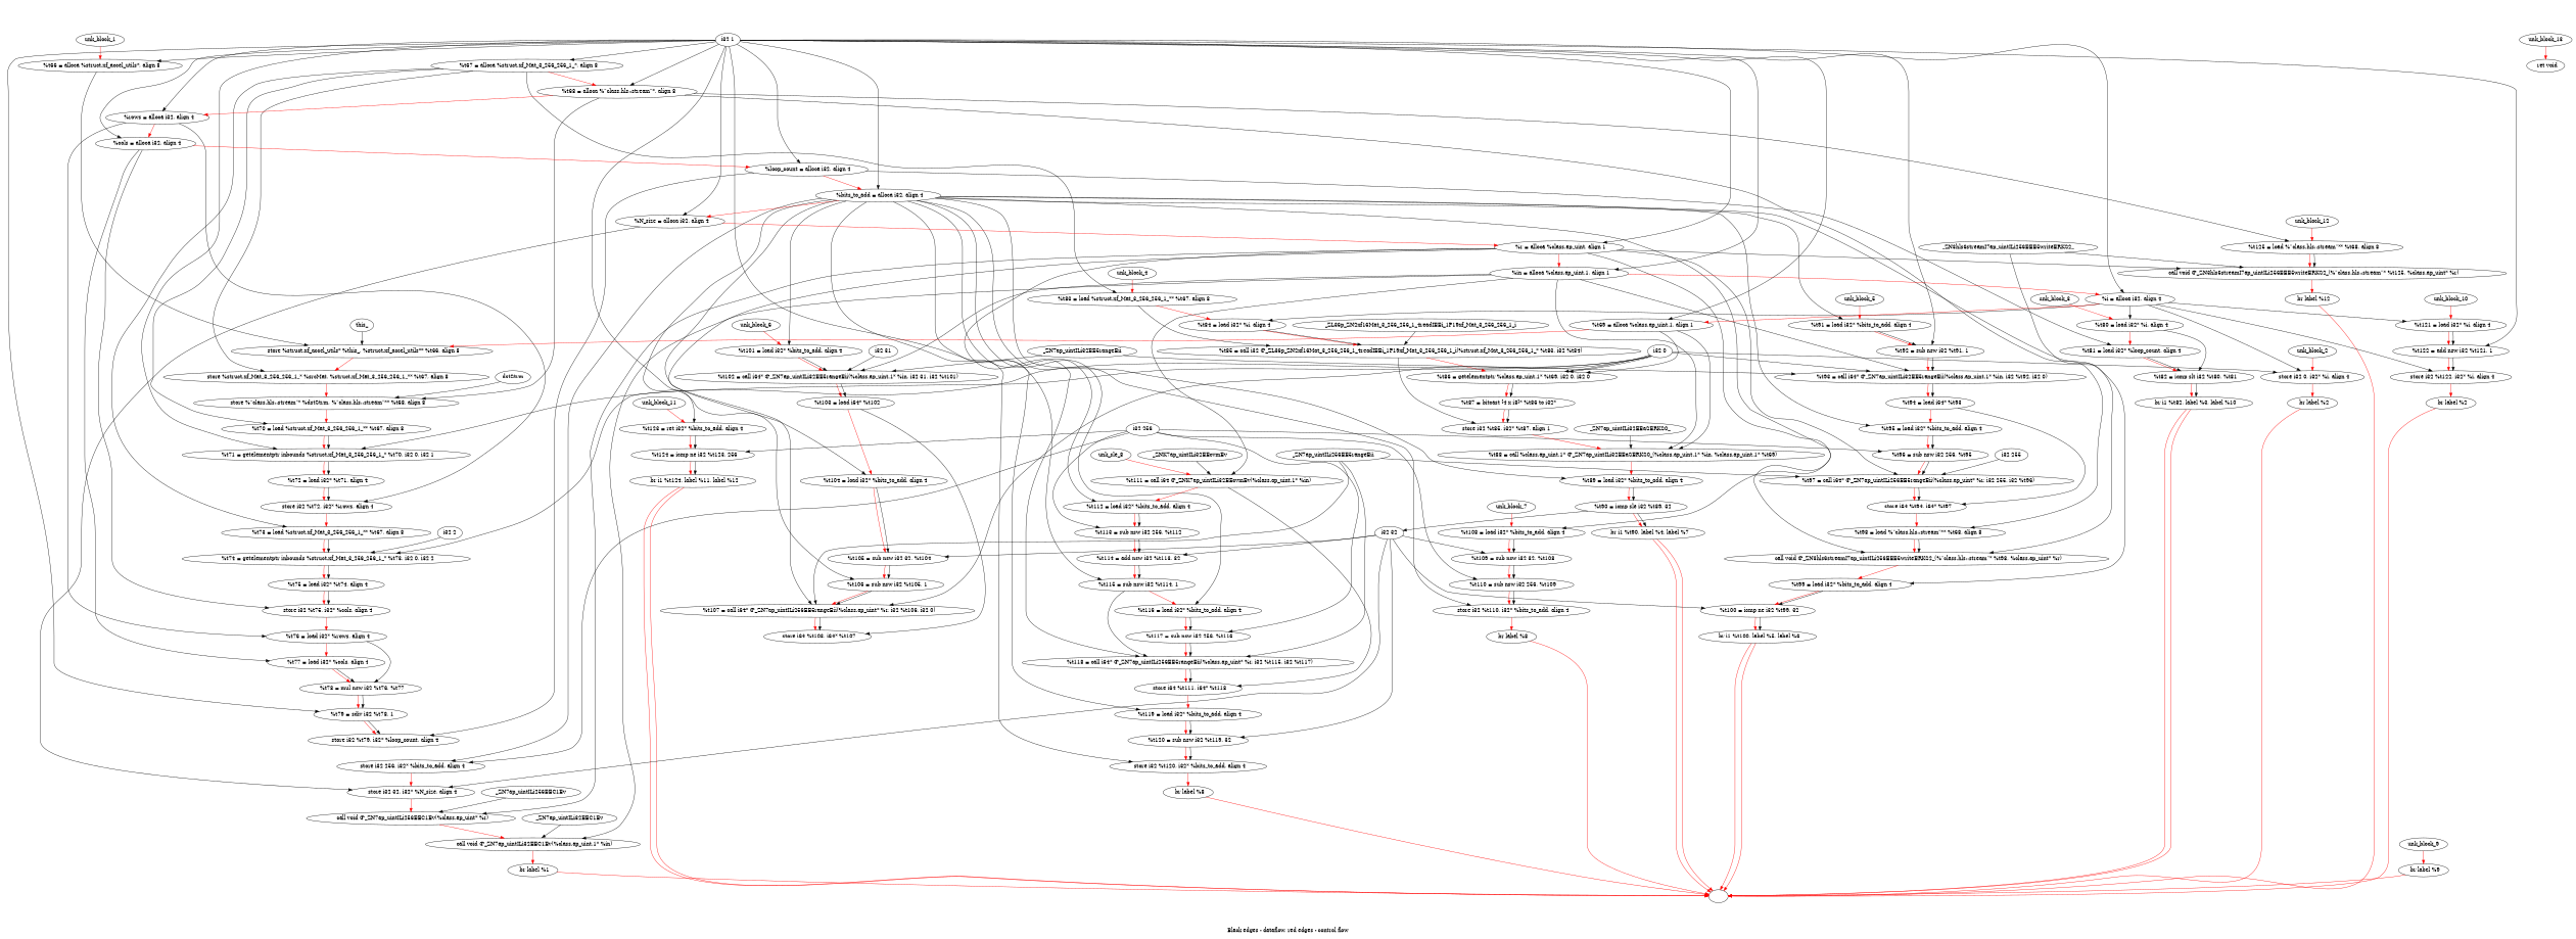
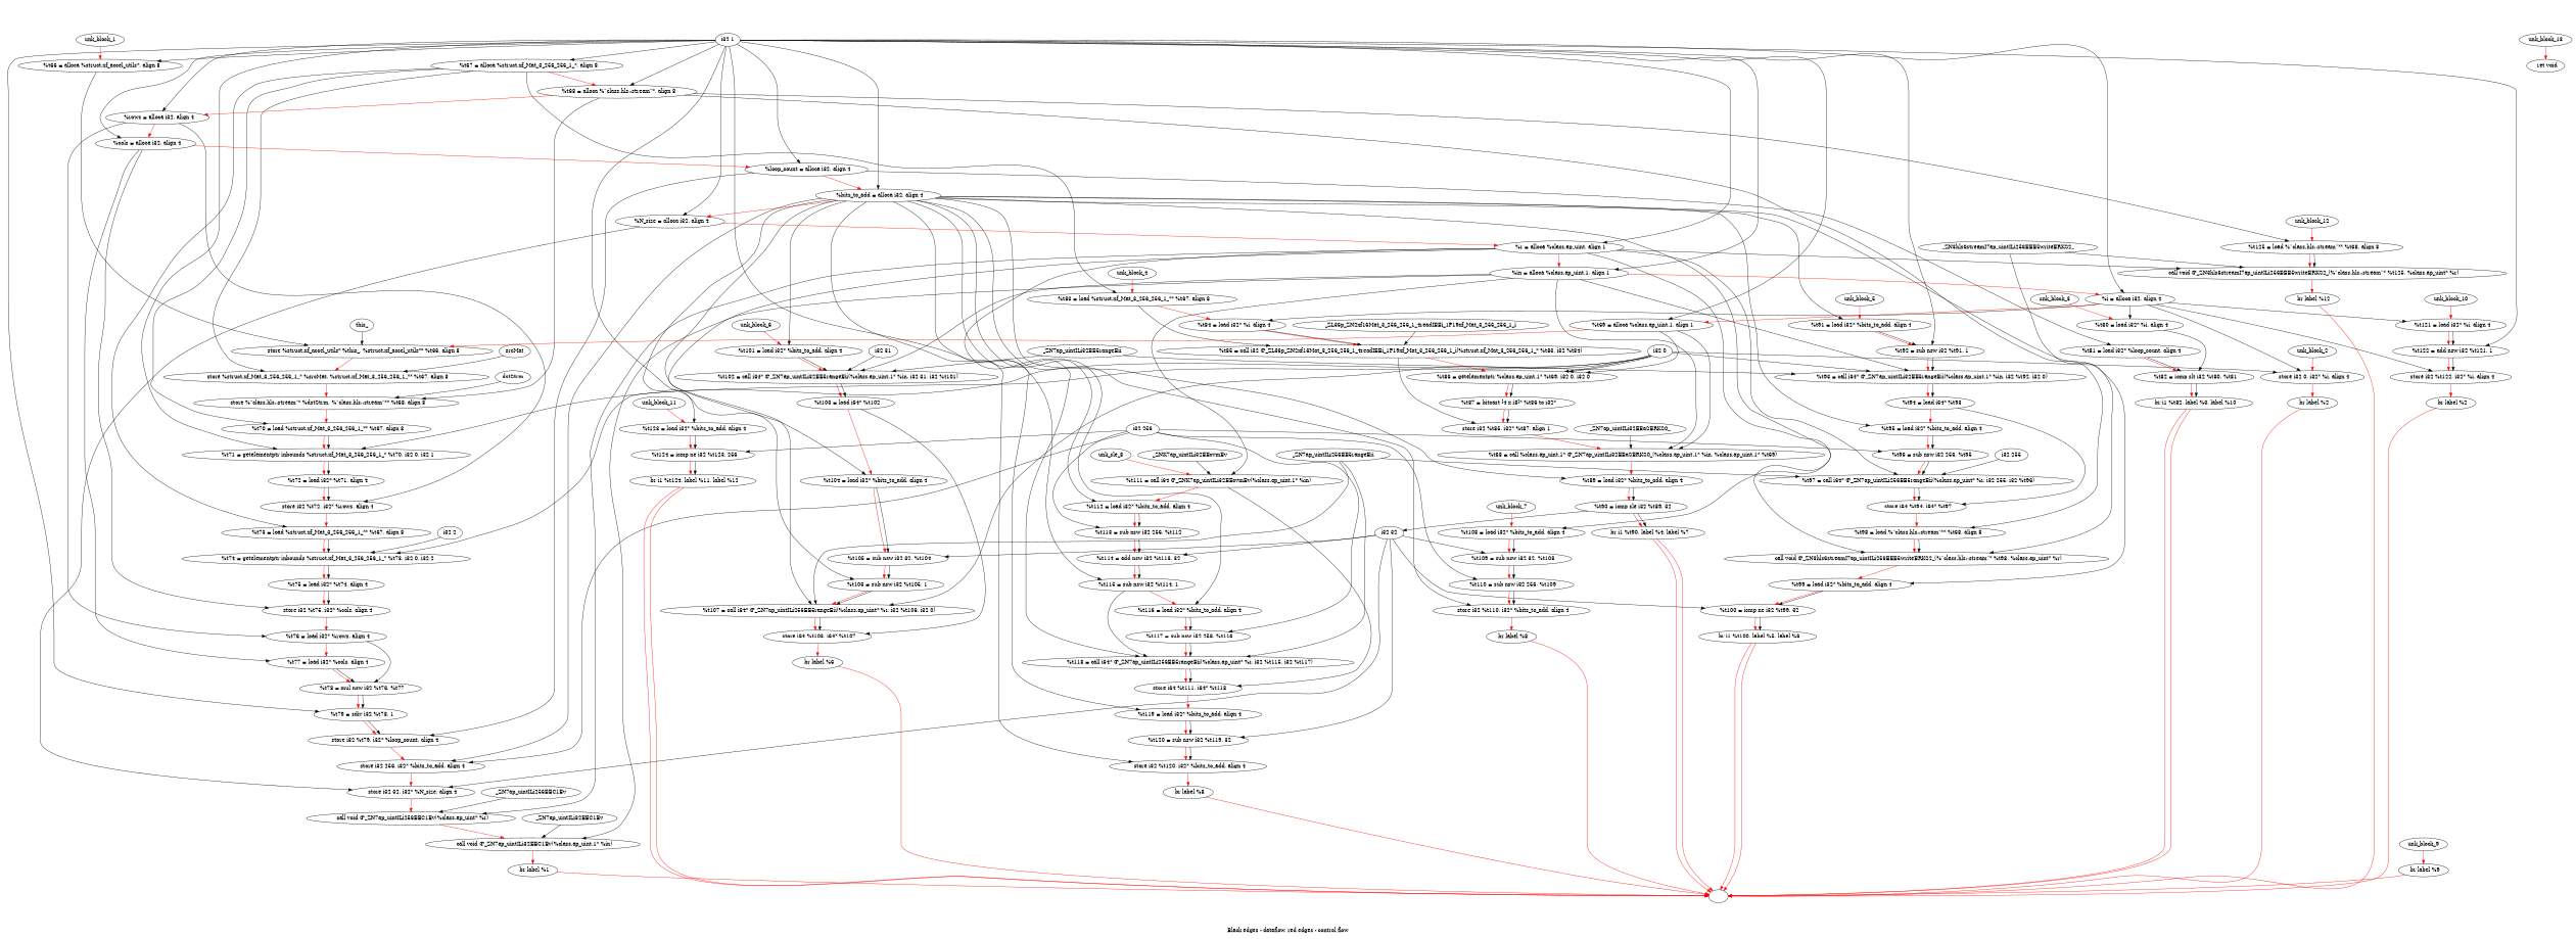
  digraph {
    compound=true
    label="Black edges - dataflow, red edges - control flow"
    n1 [label="  %t66 = alloca %struct.xf_accel_utils*, align 8"]
    n2 [label="  store %struct.xf_accel_utils* %this_, %struct.xf_accel_utils** %t66, align 8"]
    n3 [label="  %t67 = alloca %struct.xf_Mat_3_256_256_1_*, align 8"]
    n4 [label="  %t68 = alloca %\"class.hls::stream\"*, align 8"]
    n5 [label="  store %struct.xf_Mat_3_256_256_1_* %srcMat, %struct.xf_Mat_3_256_256_1_** %t67, align 8"]
    n6 [label="  %t70 = load %struct.xf_Mat_3_256_256_1_** %t67, align 8"]
    n7 [label="  %t73 = load %struct.xf_Mat_3_256_256_1_** %t67, align 8"]
    n8 [label="  %t83 = load %struct.xf_Mat_3_256_256_1_** %t67, align 8"]
    n9 [label="  %rows = alloca i32, align 4"]
    n10 [label="  store %\"class.hls::stream\"* %dstStrm, %\"class.hls::stream\"** %t68, align 8"]
    n11 [label="  %t98 = load %\"class.hls::stream\"** %t68, align 8"]
    n12 [label="  %t125 = load %\"class.hls::stream\"** %t68, align 8"]
    n13 [label="  %t71 = getelementptr inbounds %struct.xf_Mat_3_256_256_1_* %t70, i32 0, i32 1"]
    n14 [label="  %t74 = getelementptr inbounds %struct.xf_Mat_3_256_256_1_* %t73, i32 0, i32 2"]
    n15 [label="  %t84 = load i32* %i, align 4"]
    n16 [label="  %t85 = call i32 @_ZL36p_ZN2xf16Mat_3_256_256_1_4readIEEi_1P19xf_Mat_3_256_256_1_i(%struct.xf_Mat_3_256_256_1_* %t83, i32 %t84)"]
    n17 [label="  %cols = alloca i32, align 4"]
    n18 [label="  store i32 %t72, i32* %rows, align 4"]
    n19 [label="  %t76 = load i32* %rows, align 4"]
    n20 [label="  call void @_ZN3hls6streamI7ap_uintILi256EEE5writeERKS2_(%\"class.hls::stream\"* %t98, %class.ap_uint* %r)"]
    n21 [label="  call void @_ZN3hls6streamI7ap_uintILi256EEE5writeERKS2_(%\"class.hls::stream\"* %t125, %class.ap_uint* %r)"]
    n22 [label="  %loop_count = alloca i32, align 4"]
    n23 [label="  store i32 %t75, i32* %cols, align 4"]
    n24 [label="  %t77 = load i32* %cols, align 4"]
    n25 [label="  %t78 = mul nsw i32 %t76, %t77"]
    n26 [label="  %bits_to_add = alloca i32, align 4"]
    n27 [label="  store i32 %t79, i32* %loop_count, align 4"]
    n28 [label="  %t81 = load i32* %loop_count, align 4"]
    n29 [label="  %N_size = alloca i32, align 4"]
    n30 [label="  store i32 256, i32* %bits_to_add, align 4"]
    n31 [label="  %t89 = load i32* %bits_to_add, align 4"]
    n32 [label="  %t91 = load i32* %bits_to_add, align 4"]
    n33 [label="  %t95 = load i32* %bits_to_add, align 4"]
    n34 [label="  %t99 = load i32* %bits_to_add, align 4"]
    n35 [label="  %t101 = load i32* %bits_to_add, align 4"]
    n36 [label="  %t104 = load i32* %bits_to_add, align 4"]
    n37 [label="  %t108 = load i32* %bits_to_add, align 4"]
    n38 [label="  store i32 %t110, i32* %bits_to_add, align 4"]
    n39 [label="  %t112 = load i32* %bits_to_add, align 4"]
    n40 [label="  %t116 = load i32* %bits_to_add, align 4"]
    n41 [label="  %t119 = load i32* %bits_to_add, align 4"]
    n42 [label="  store i32 %t120, i32* %bits_to_add, align 4"]
-   n43 [label="%t123 = ret i32* %bits_to_add, align 4"]
+   n43 [label="  %t123 = load i32* %bits_to_add, align 4"]
    n44 [label="  %t82 = icmp slt i32 %t80, %t81"]
    n45 [label="  %r = alloca %class.ap_uint, align 1"]
    n46 [label="  store i32 32, i32* %N_size, align 4"]
    n47 [label="  %t90 = icmp sle i32 %t89, 32"]
    n48 [label="  %t92 = sub nsw i32 %t91, 1"]
    n49 [label="  %t96 = sub nsw i32 256, %t95"]
    n50 [label="  %t100 = icmp ne i32 %t99, 32"]
    n51 [label="  %t102 = call i64* @_ZN7ap_uintILi32EE5rangeEii(%class.ap_uint.1* %in, i32 31, i32 %t101)"]
    n52 [label="  %t105 = sub nsw i32 32, %t104"]
    n53 [label="  %t109 = sub nsw i32 32, %t108"]
    n54 [label="  br label %8"]
    n55 [label="  %t113 = sub nsw i32 256, %t112"]
    n56 [label="  %t117 = sub nsw i32 256, %t116"]
    n57 [label="  %t120 = sub nsw i32 %t119, 32"]
    n58 [label="  br label %8"]
    n59 [label="  %t124 = icmp ne i32 %t123, 256"]
    n60 [label="  %in = alloca %class.ap_uint.1, align 1"]
    n61 [label="  call void @_ZN7ap_uintILi256EEC1Ev(%class.ap_uint* %r)"]
    n62 [label="  %t97 = call i64* @_ZN7ap_uintILi256EE5rangeEii(%class.ap_uint* %r, i32 255, i32 %t96)"]
    n63 [label="  %t107 = call i64* @_ZN7ap_uintILi256EE5rangeEii(%class.ap_uint* %r, i32 %t106, i32 0)"]
    n64 [label="  %t118 = call i64* @_ZN7ap_uintILi256EE5rangeEii(%class.ap_uint* %r, i32 %t115, i32 %t117)"]
    n65 [label="  %i = alloca i32, align 4"]
    n66 [label="  call void @_ZN7ap_uintILi32EEC1Ev(%class.ap_uint.1* %in)"]
    n67 [label="  %t88 = call %class.ap_uint.1* @_ZN7ap_uintILi32EEaSERKS0_(%class.ap_uint.1* %in, %class.ap_uint.1* %t69)"]
    n68 [label="  %t93 = call i64* @_ZN7ap_uintILi32EE5rangeEii(%class.ap_uint.1* %in, i32 %t92, i32 0)"]
    n69 [label="  %t111 = call i64 @_ZNK7ap_uintILi32EEcvmEv(%class.ap_uint.1* %in)"]
    n70 [label="  store i64 %t94, i64* %t97"]
    n71 [label="  store i64 %t103, i64* %t107"]
    n72 [label="  store i64 %t111, i64* %t118"]
    n73 [label="  br label %12"]
    n74 [label="  %t69 = alloca %class.ap_uint.1, align 1"]
    n75 [label="  store i32 0, i32* %i, align 4"]
    n76 [label="  %t80 = load i32* %i, align 4"]
    n77 [label="  %t121 = load i32* %i, align 4"]
    n78 [label="  store i32 %t122, i32* %i, align 4"]
    n79 [label="  br label %1"]
    n80 [label="  %t94 = load i64* %t93"]
    n81 [label="  %t103 = load i64* %t102"]
    n82 [label="  %t86 = getelementptr %class.ap_uint.1* %t69, i32 0, i32 0"]
    n83 [label="  br label %2"]
    n84 [label="  %t122 = add nsw i32 %t121, 1"]
    n85 [label="  br label %2"]
    n86 [label="  %t87 = bitcast [4 x i8]* %t86 to i32*"]
    n87 [label="  %t72 = load i32* %t71, align 4"]
    n88 [label="  %t75 = load i32* %t74, align 4"]
    n89 [label="  %t79 = sdiv i32 %t78, 1"]
    ""
    unk_block_1
    "i32 1"
    n93 [label="  %t106 = sub nsw i32 %t105, 1"]
    n94 [label="  %t115 = sub nsw i32 %t114, 1"]
    this_
+   srcMat
    dstStrm
    "i32 0"
    "i32 2"
    "i32 256"
    n101 [label="  %t110 = sub nsw i32 256, %t109"]
    n102 [label="  %t114 = add nsw i32 %t113, 32"]
    n103 [label="  br i1 %t124, label %11, label %12"]
    "i32 32"
    n105 [label="  br i1 %t90, label %4, label %7"]
    n106 [label="  br i1 %t100, label %5, label %6"]
    _ZN7ap_uintILi256EEC1Ev
    _ZN7ap_uintILi32EEC1Ev
    unk_block_2
    n110 [label="  br i1 %t82, label %3, label %10"]
    unk_block_3
    n112 [label="  store i32 %t85, i32* %t87, align 1"]
    unk_block_4
    _ZL36p_ZN2xf16Mat_3_256_256_1_4readIEEi_1P19xf_Mat_3_256_256_1_i
    _ZN7ap_uintILi32EEaSERKS0_
    unk_block_5
    _ZN7ap_uintILi32EE5rangeEii
    "i32 255"
    _ZN7ap_uintILi256EE5rangeEii
    _ZN3hls6streamI7ap_uintILi256EEE5writeERKS2_
+   n121 [label="  br label %6"]
    unk_block_6
    "i32 31"
    unk_block_7
    n125 [label=unk_sle_8]
    _ZNK7ap_uintILi32EEcvmEv
    n127 [label="  br label %9"]
    unk_block_9
    unk_block_10
    unk_block_11
    unk_block_12
    n132 [label="  ret void"]
    unk_block_13
    n1 -> n2
    n2 -> n5 [color=red weight=2]
    n3 -> n4 [color=red weight=2]
    n3 -> n5
    n3 -> n6
    n3 -> n7
    n3 -> n8
    n4 -> n9 [color=red weight=2]
    n4 -> n10
    n4 -> n11
    n4 -> n12
    n5 -> n10 [color=red weight=2]
    n6 -> n13 [color=red weight=2]
    n6 -> n13
    n7 -> n14 [color=red weight=2]
    n7 -> n14
    n8 -> n15 [color=red weight=2]
    n8 -> n16
    n9 -> n17 [color=red weight=2]
    n9 -> n18
    n9 -> n19
    n10 -> n6 [color=red weight=2]
    n11 -> n20 [color=red weight=2]
    n11 -> n20
    n12 -> n21 [color=red weight=2]
    n12 -> n21
    n13 -> n87 [color=red weight=2]
    n13 -> n87
    n14 -> n88 [color=red weight=2]
    n14 -> n88
    n15 -> n16 [color=red weight=2]
    n15 -> n16
    n16 -> n82 [color=red weight=2]
    n16 -> n112
    n17 -> n22 [color=red weight=2]
    n17 -> n23
    n17 -> n24
    n18 -> n7 [color=red weight=2]
    n19 -> n24 [color=red weight=2]
    n19 -> n25
    n20 -> n34 [color=red weight=2]
    n21 -> n73 [color=red weight=2]
    n22 -> n26 [color=red weight=2]
    n22 -> n27
    n22 -> n28
    n23 -> n19 [color=red weight=2]
    n24 -> n25 [color=red weight=2]
    n24 -> n25
    n25 -> n89 [color=red weight=2]
    n25 -> n89
    n26 -> n29 [color=red weight=2]
    n26 -> n30
    n26 -> n31
    n26 -> n32
    n26 -> n33
    n26 -> n34
    n26 -> n35
    n26 -> n36
    n26 -> n37
    n26 -> n38
    n26 -> n39
    n26 -> n40
    n26 -> n41
    n26 -> n42
    n26 -> n43
+   n27 -> n30 [color=red weight=2]
    n28 -> n44 [color=red weight=2]
    n28 -> n44
    n29 -> n45 [color=red weight=2]
    n29 -> n46
    n30 -> n46 [color=red weight=2]
    n31 -> n47 [color=red weight=2]
    n31 -> n47
    n32 -> n48 [color=red weight=2]
    n32 -> n48
    n33 -> n49 [color=red weight=2]
    n33 -> n49
    n34 -> n50 [color=red weight=2]
    n34 -> n50
    n35 -> n51 [color=red weight=2]
    n35 -> n51
    n36 -> n52 [color=red weight=2]
    n36 -> n52
    n37 -> n53 [color=red weight=2]
    n37 -> n53
    n38 -> n54 [color=red weight=2]
    n39 -> n55 [color=red weight=2]
    n39 -> n55
    n40 -> n56 [color=red weight=2]
    n40 -> n56
    n41 -> n57 [color=red weight=2]
    n41 -> n57
    n42 -> n58 [color=red weight=2]
    n43 -> n59 [color=red weight=2]
    n43 -> n59
    n44 -> n110 [color=red weight=2]
    n44 -> n110
    n45 -> n20
    n45 -> n21
    n45 -> n60 [color=red weight=2]
    n45 -> n61
    n45 -> n62
    n45 -> n63
    n45 -> n64
    n46 -> n61 [color=red weight=2]
    n47 -> "i32 32"
    n47 -> n105 [color=red weight=2]
    n47 -> n105
    n48 -> n68 [color=red weight=2]
    n48 -> n68
    n49 -> n62 [color=red weight=2]
    n49 -> n62
    n50 -> n106 [color=red weight=2]
    n50 -> n106
    n51 -> n81 [color=red weight=2]
    n51 -> n81
    n52 -> n93 [color=red weight=2]
    n52 -> n93
    n53 -> n101 [color=red weight=2]
    n53 -> n101
    n54 -> "" [color=red]
    n55 -> n102 [color=red weight=2]
    n55 -> n102
    n56 -> n64 [color=red weight=2]
    n56 -> n64
    n57 -> n42 [color=red weight=2]
    n57 -> n42
    n58 -> "" [color=red]
    n59 -> n103 [color=red weight=2]
    n59 -> n103
    n60 -> n51
    n60 -> n65 [color=red weight=2]
    n60 -> n66
    n60 -> n67
    n60 -> n68
    n60 -> n69
    n61 -> n66 [color=red weight=2]
    n62 -> n70 [color=red weight=2]
    n62 -> n70
    n63 -> n71 [color=red weight=2]
    n63 -> n71
    n64 -> n72 [color=red weight=2]
    n64 -> n72
    n65 -> n15
    n65 -> n74 [color=red weight=2]
    n65 -> n75
    n65 -> n76
    n65 -> n77
    n65 -> n78
    n66 -> n79 [color=red weight=2]
    n67 -> n31 [color=red weight=2]
    n68 -> n80 [color=red weight=2]
    n68 -> n80
    n69 -> n39 [color=red weight=2]
    n69 -> n72
    n70 -> n11 [color=red weight=2]
+   n71 -> n121 [color=red weight=2]
    n72 -> n41 [color=red weight=2]
    n73 -> "" [color=red]
    n74 -> n2 [color=red weight=2]
    n74 -> n67
    n74 -> n82
    n75 -> n83 [color=red weight=2]
-   n76 -> n28 [color=red weight=2]
    n76 -> n44
    n77 -> n84 [color=red weight=2]
    n77 -> n84
    n78 -> n85 [color=red weight=2]
    n79 -> "" [color=red]
    n80 -> n33 [color=red weight=2]
    n80 -> n70
    n81 -> n36 [color=red weight=2]
    n81 -> n71
    n82 -> n86 [color=red weight=2]
    n82 -> n86
    n83 -> "" [color=red]
    n84 -> n78 [color=red weight=2]
    n84 -> n78
    n85 -> "" [color=red]
    n86 -> n112 [color=red weight=2]
    n86 -> n112
    n87 -> n18 [color=red weight=2]
    n87 -> n18
    n88 -> n23 [color=red weight=2]
    n88 -> n23
    n89 -> n27 [color=red weight=2]
    n89 -> n27
    unk_block_1 -> n1 [color=red]
    "i32 1" -> n1
    "i32 1" -> n3
    "i32 1" -> n4
    "i32 1" -> n9
    "i32 1" -> n13
    "i32 1" -> n17
    "i32 1" -> n22
    "i32 1" -> n26
    "i32 1" -> n29
    "i32 1" -> n45
    "i32 1" -> n48
    "i32 1" -> n60
    "i32 1" -> n65
    "i32 1" -> n74
    "i32 1" -> n84
    "i32 1" -> n89
    "i32 1" -> n93
    "i32 1" -> n94
    n93 -> n63 [color=red weight=2]
    n93 -> n63
    n94 -> n40 [color=red weight=2]
    n94 -> n64
    this_ -> n2
+   srcMat -> n5
    dstStrm -> n10
    "i32 0" -> n13
    "i32 0" -> n14
    "i32 0" -> n63
    "i32 0" -> n68
    "i32 0" -> n75
    "i32 0" -> n82
    "i32 0" -> n82
    "i32 2" -> n14
    "i32 256" -> n30
    "i32 256" -> n49
    "i32 256" -> n55
    "i32 256" -> n56
    "i32 256" -> n59
    "i32 256" -> n101
    n101 -> n38 [color=red weight=2]
    n101 -> n38
    n102 -> n94 [color=red weight=2]
    n102 -> n94
    n103 -> "" [color=red]
    n103 -> "" [color=red]
    "i32 32" -> n46
    "i32 32" -> n50
    "i32 32" -> n52
    "i32 32" -> n53
    "i32 32" -> n57
    "i32 32" -> n102
    n105 -> "" [color=red]
    n105 -> "" [color=red]
    n106 -> "" [color=red]
    n106 -> "" [color=red]
    _ZN7ap_uintILi256EEC1Ev -> n61
    _ZN7ap_uintILi32EEC1Ev -> n66
    unk_block_2 -> n75 [color=red]
    n110 -> "" [color=red]
    n110 -> "" [color=red]
    unk_block_3 -> n76 [color=red]
    n112 -> n67 [color=red weight=2]
    unk_block_4 -> n8 [color=red]
    _ZL36p_ZN2xf16Mat_3_256_256_1_4readIEEi_1P19xf_Mat_3_256_256_1_i -> n16
    _ZN7ap_uintILi32EEaSERKS0_ -> n67
    unk_block_5 -> n32 [color=red]
    _ZN7ap_uintILi32EE5rangeEii -> n51
    _ZN7ap_uintILi32EE5rangeEii -> n68
    "i32 255" -> n62
    _ZN7ap_uintILi256EE5rangeEii -> n62
    _ZN7ap_uintILi256EE5rangeEii -> n63
    _ZN7ap_uintILi256EE5rangeEii -> n64
    _ZN3hls6streamI7ap_uintILi256EEE5writeERKS2_ -> n20
    _ZN3hls6streamI7ap_uintILi256EEE5writeERKS2_ -> n21
+   n121 -> "" [color=red]
    unk_block_6 -> n35 [color=red]
    "i32 31" -> n51
    unk_block_7 -> n37 [color=red]
    n125 -> n69 [color=red]
    _ZNK7ap_uintILi32EEcvmEv -> n69
    n127 -> "" [color=red]
    unk_block_9 -> n127 [color=red]
    unk_block_10 -> n77 [color=red]
    unk_block_11 -> n43 [color=red]
    unk_block_12 -> n12 [color=red]
    unk_block_13 -> n132 [color=red]
  }
